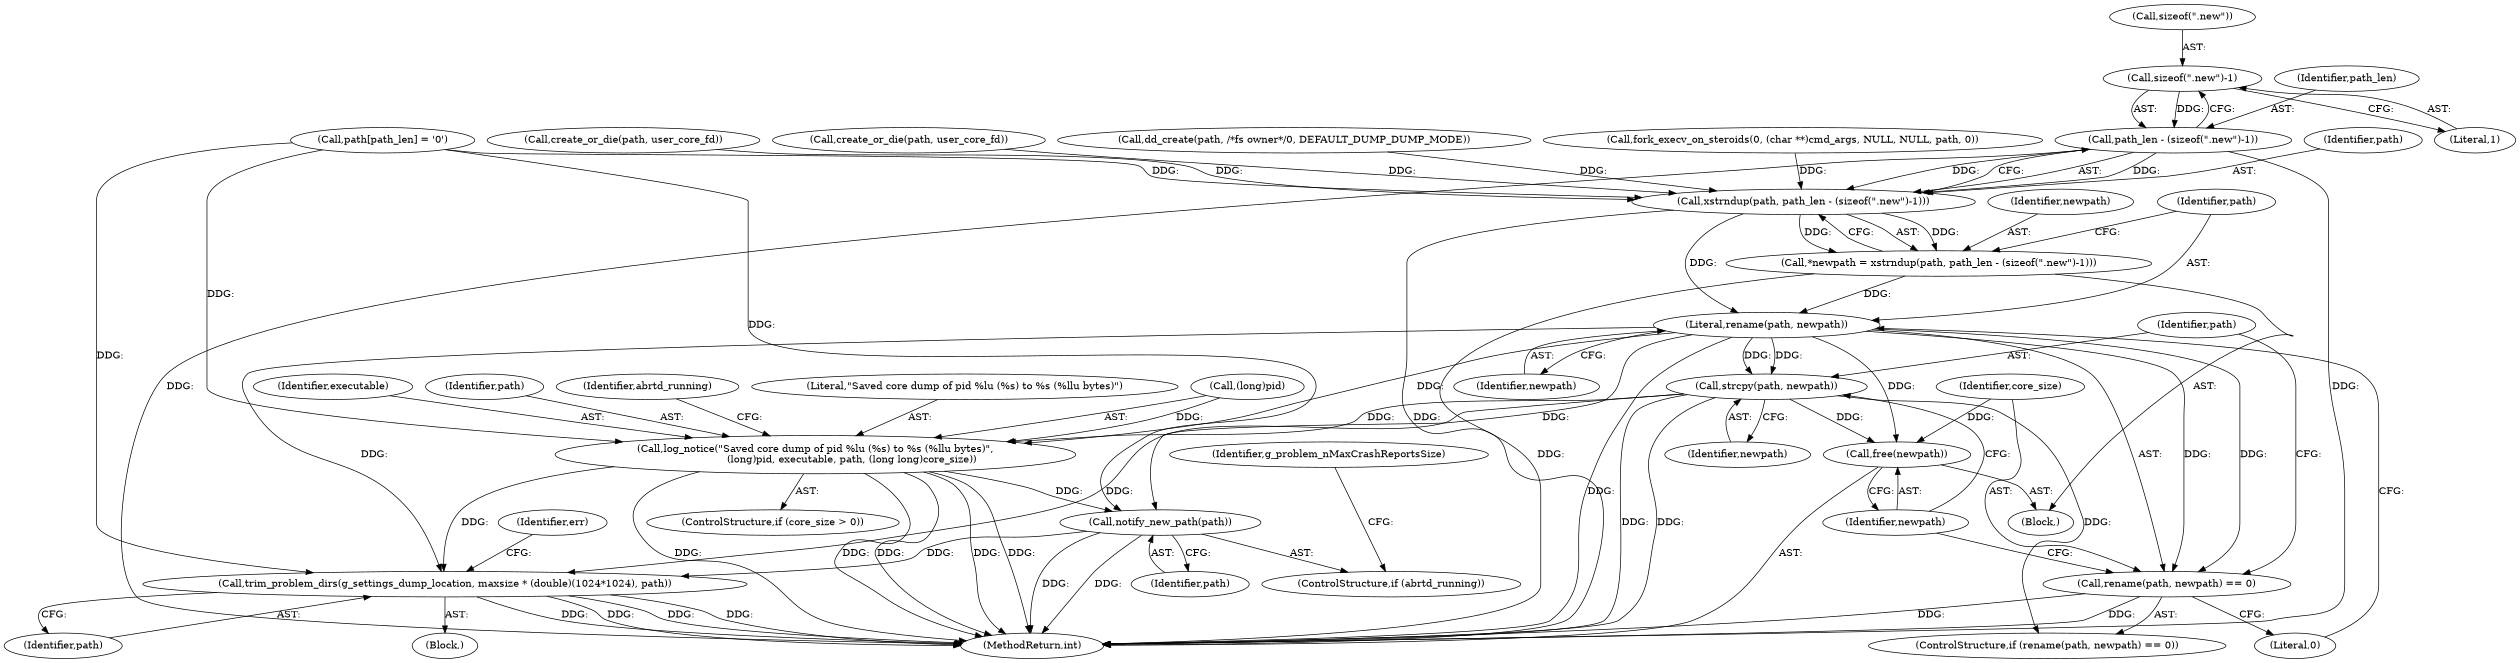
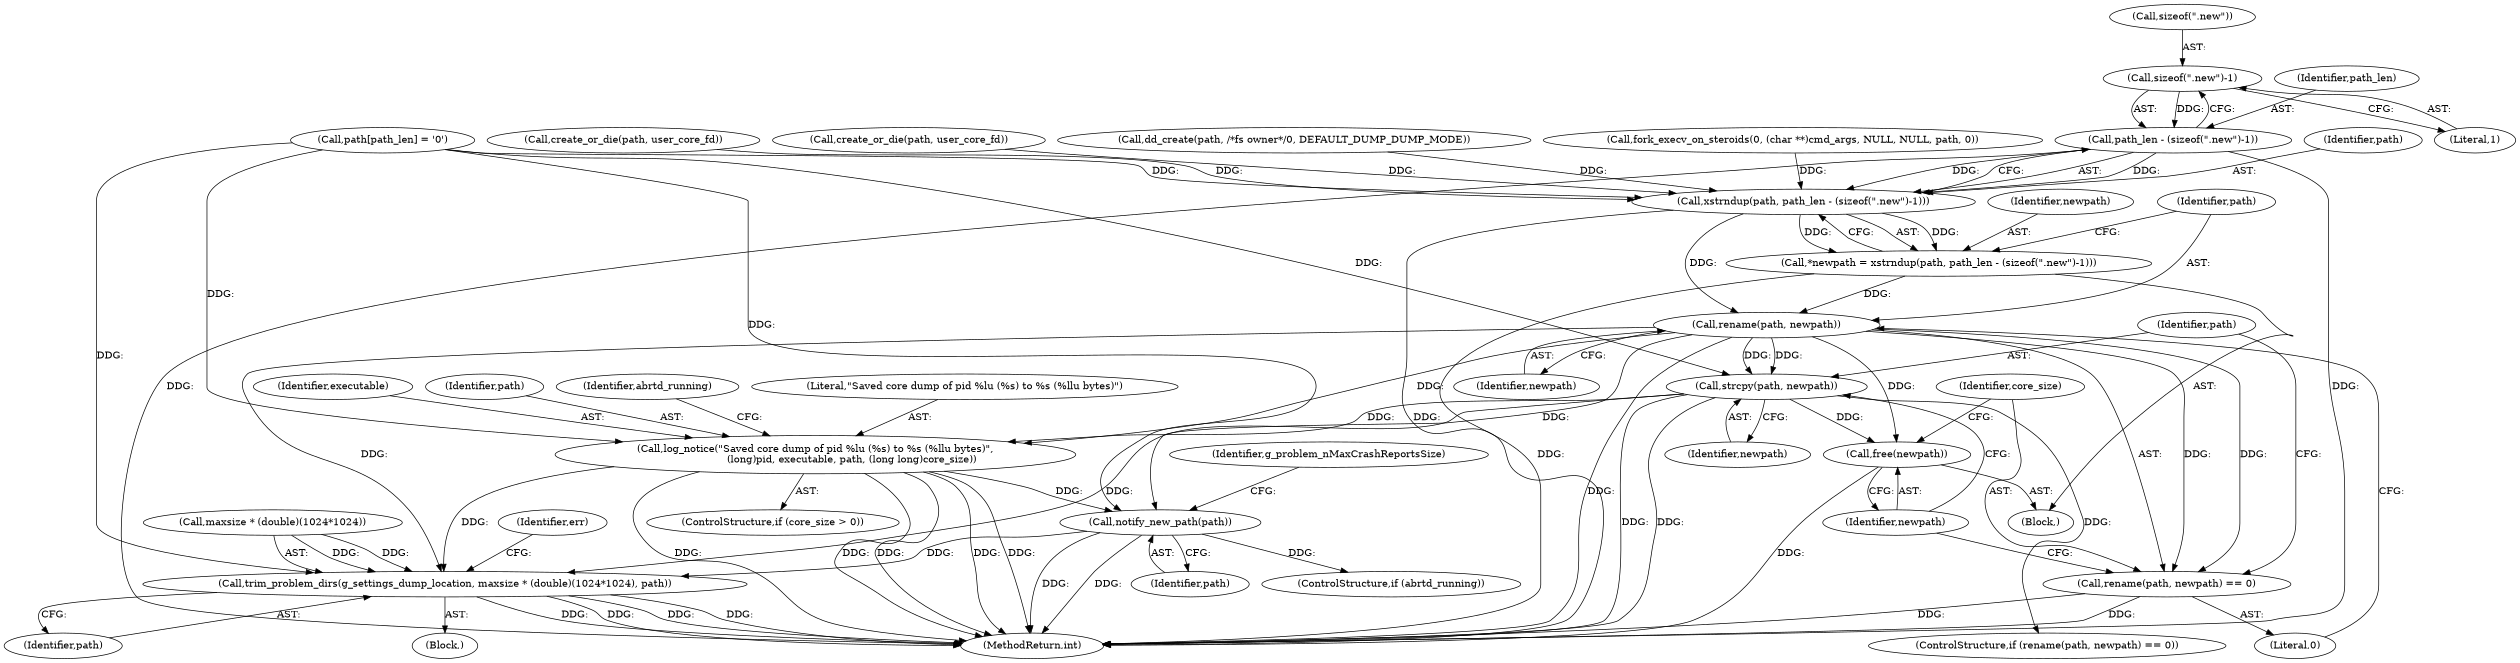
  digraph {
    n1 [label="(Call,sizeof(\".new\")-1)"]
    n2 [label="(Call,path_len - (sizeof(\".new\")-1))"]
    n3 [label="(Literal,1)"]
    n4 [label="(Call,xstrndup(path, path_len - (sizeof(\".new\")-1)))"]
    n5 [label="(MethodReturn,int)"]
    n6 [label="(Call,*newpath = xstrndup(path, path_len - (sizeof(\".new\")-1)))"]
-   n7 [label="(Literal,rename(path, newpath))"]
+   n7 [label="(Call,rename(path, newpath))"]
    n8 [label="(Block,)"]
    n9 [label="(Call,rename(path, newpath) == 0)"]
    n10 [label="(Call,strcpy(path, newpath))"]
    n11 [label="(Call,free(newpath))"]
    n12 [label="(Call,log_notice(\"Saved core dump of pid %lu (%s) to %s (%llu bytes)\",\n                       (long)pid, executable, path, (long long)core_size))"]
    n13 [label="(Call,notify_new_path(path))"]
    n14 [label="(Call,trim_problem_dirs(g_settings_dump_location, maxsize * (double)(1024*1024), path))"]
    n15 [label="(Identifier,newpath)"]
    n16 [label="(Literal,0)"]
    n17 [label="(ControlStructure,if (rename(path, newpath) == 0))"]
    n18 [label="(Identifier,newpath)"]
    n19 [label="(Identifier,newpath)"]
    n20 [label="(ControlStructure,if (core_size > 0))"]
    n21 [label="(Identifier,path)"]
    n22 [label="(ControlStructure,if (abrtd_running))"]
    n23 [label="(Block,)"]
    n24 [label="(Identifier,path)"]
    n25 [label="(Identifier,path)"]
    n26 [label="(Identifier,newpath)"]
-   n27 [label="(Call,(long)pid)"]
    n28 [label="(Identifier,core_size)"]
    n29 [label="(Identifier,executable)"]
    n30 [label="(Identifier,abrtd_running)"]
    n31 [label="(Call,path[path_len] = '\0')"]
    n32 [label="(Identifier,g_problem_nMaxCrashReportsSize)"]
    n33 [label="(Identifier,path_len)"]
    n34 [label="(Call,create_or_die(path, user_core_fd))"]
    n35 [label="(Identifier,path)"]
    n36 [label="(Call,create_or_die(path, user_core_fd))"]
    n37 [label="(Call,dd_create(path, /*fs owner*/0, DEFAULT_DUMP_DUMP_MODE))"]
    n38 [label="(Literal,\"Saved core dump of pid %lu (%s) to %s (%llu bytes)\")"]
    n39 [label="(Identifier,path)"]
    n40 [label="(Call,sizeof(\".new\"))"]
    n41 [label="(Identifier,err)"]
    n42 [label="(Call,fork_execv_on_steroids(0, (char **)cmd_args, NULL, NULL, path, 0))"]
    n43 [label="(Identifier,path)"]
+   n44 [label="(Call,maxsize * (double)(1024*1024))"]
    n1 -> n2 [label="AST: "]
    n1 -> n2 [label="DDG: "]
    n1 -> n3 [label="CFG: "]
    n2 -> n1 [label="CFG: "]
    n2 -> n4 [label="AST: "]
    n2 -> n4 [label="DDG: "]
    n2 -> n4 [label="DDG: "]
    n2 -> n5 [label="DDG: "]
    n2 -> n5 [label="DDG: "]
    n3 -> n1 [label="AST: "]
    n4 -> n2 [label="CFG: "]
    n4 -> n5 [label="DDG: "]
    n4 -> n6 [label="AST: "]
    n4 -> n6 [label="DDG: "]
    n4 -> n6 [label="DDG: "]
    n4 -> n7 [label="DDG: "]
    n6 -> n4 [label="CFG: "]
    n6 -> n5 [label="DDG: "]
    n6 -> n7 [label="DDG: "]
    n6 -> n8 [label="AST: "]
    n7 -> n5 [label="DDG: "]
    n7 -> n9 [label="AST: "]
    n7 -> n9 [label="DDG: "]
    n7 -> n9 [label="DDG: "]
    n7 -> n10 [label="DDG: "]
    n7 -> n10 [label="DDG: "]
    n7 -> n11 [label="DDG: "]
    n7 -> n12 [label="DDG: "]
    n7 -> n13 [label="DDG: "]
    n7 -> n14 [label="DDG: "]
    n7 -> n15 [label="CFG: "]
    n9 -> n5 [label="DDG: "]
    n9 -> n5 [label="DDG: "]
-   n9 -> n16 [label="CFG: "]
-   n9 -> n17 [label="AST: "]
+   n9 -> n16 [label="AST: "]
    n10 -> n5 [label="DDG: "]
    n10 -> n5 [label="DDG: "]
    n10 -> n11 [label="DDG: "]
    n10 -> n12 [label="DDG: "]
    n10 -> n14 [label="DDG: "]
    n10 -> n17 [label="DDG: "]
    n10 -> n18 [label="CFG: "]
-   n11 -> n5 [label="AST: "]
+   n11 -> n5 [label="DDG: "]
    n11 -> n8 [label="AST: "]
    n11 -> n19 [label="CFG: "]
    n12 -> n5 [label="DDG: "]
    n12 -> n5 [label="DDG: "]
    n12 -> n5 [label="DDG: "]
    n12 -> n5 [label="DDG: "]
    n12 -> n5 [label="DDG: "]
    n12 -> n13 [label="DDG: "]
    n12 -> n14 [label="DDG: "]
    n12 -> n20 [label="AST: "]
    n13 -> n5 [label="DDG: "]
    n13 -> n5 [label="DDG: "]
    n13 -> n14 [label="DDG: "]
    n13 -> n21 [label="CFG: "]
-   n13 -> n22 [label="AST: "]
+   n13 -> n22 [label="DDG: "]
    n14 -> n5 [label="DDG: "]
    n14 -> n5 [label="DDG: "]
    n14 -> n5 [label="DDG: "]
    n14 -> n5 [label="DDG: "]
    n14 -> n23 [label="AST: "]
    n14 -> n24 [label="CFG: "]
    n15 -> n7 [label="AST: "]
    n16 -> n7 [label="CFG: "]
    n18 -> n10 [label="AST: "]
    n19 -> n9 [label="CFG: "]
    n19 -> n10 [label="CFG: "]
    n19 -> n11 [label="AST: "]
    n21 -> n13 [label="AST: "]
    n24 -> n14 [label="AST: "]
    n25 -> n4 [label="AST: "]
    n26 -> n6 [label="AST: "]
-   n27 -> n12 [label="AST: "]
-   n27 -> n12 [label="DDG: "]
    n28 -> n9 [label="AST: "]
-   n28 -> n11 [label="DDG: "]
+   n28 -> n11 [label="CFG: "]
    n29 -> n12 [label="AST: "]
    n30 -> n12 [label="CFG: "]
    n31 -> n4 [label="DDG: "]
+   n31 -> n10 [label="DDG: "]
    n31 -> n12 [label="DDG: "]
    n31 -> n13 [label="DDG: "]
    n31 -> n14 [label="DDG: "]
-   n32 -> n22 [label="CFG: "]
+   n32 -> n13 [label="CFG: "]
    n33 -> n2 [label="AST: "]
    n34 -> n4 [label="DDG: "]
    n35 -> n6 [label="CFG: "]
    n35 -> n7 [label="AST: "]
    n36 -> n4 [label="DDG: "]
    n37 -> n4 [label="DDG: "]
    n38 -> n12 [label="AST: "]
    n39 -> n12 [label="AST: "]
    n40 -> n1 [label="AST: "]
    n41 -> n14 [label="CFG: "]
    n42 -> n4 [label="DDG: "]
    n43 -> n9 [label="CFG: "]
    n43 -> n10 [label="AST: "]
+   n44 -> n14 [label="AST: "]
+   n44 -> n14 [label="DDG: "]
+   n44 -> n14 [label="DDG: "]
  }
